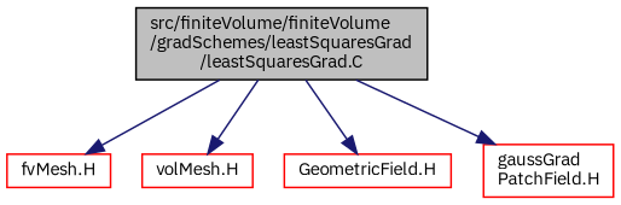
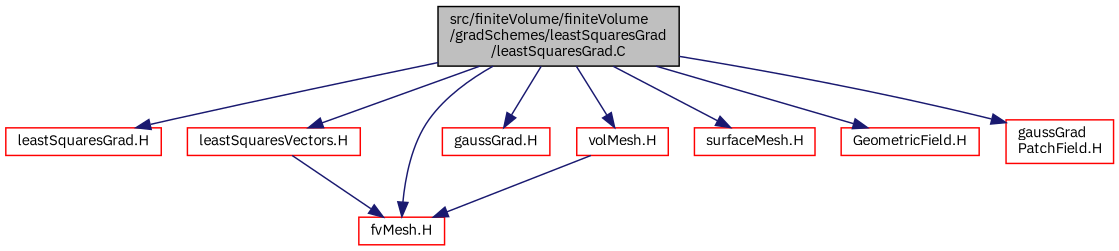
  digraph {
    fontname="IBM Plex Sans"
    node [color=red fontname="IBM Plex Sans" fontsize=10 shape=record]
    edge [color=midnightblue fontname="IBM Plex Sans" fontsize=10 labelfontname=Helvetica labelfontsize=10 style=solid]
    n1 [color=black fillcolor=grey75 fontcolor=black height=0.2 label="src/finiteVolume/finiteVolume\l/gradSchemes/leastSquaresGrad\l/leastSquaresGrad.C" style=filled width=0.4]
+   n2 [height=0.2 label="leastSquaresGrad.H" width=0.4]
+   n3 [height=0.2 label="leastSquaresVectors.H" width=0.4]
    n4 [height=0.2 label="fvMesh.H" width=0.4]
+   n5 [height=0.2 label="gaussGrad.H" width=0.4]
    n6 [height=0.2 label="volMesh.H" width=0.4]
+   n7 [height=0.2 label="surfaceMesh.H" width=0.4]
    n8 [height=0.2 label="GeometricField.H" width=0.4]
    n9 [height=0.2 label="gaussGrad\lPatchField.H" width=0.4]
+   n1 -> n2
+   n1 -> n3
    n1 -> n4
+   n1 -> n5
    n1 -> n6
+   n1 -> n7
    n1 -> n8
    n1 -> n9
+   n3 -> n4
+   n6 -> n4
  }
